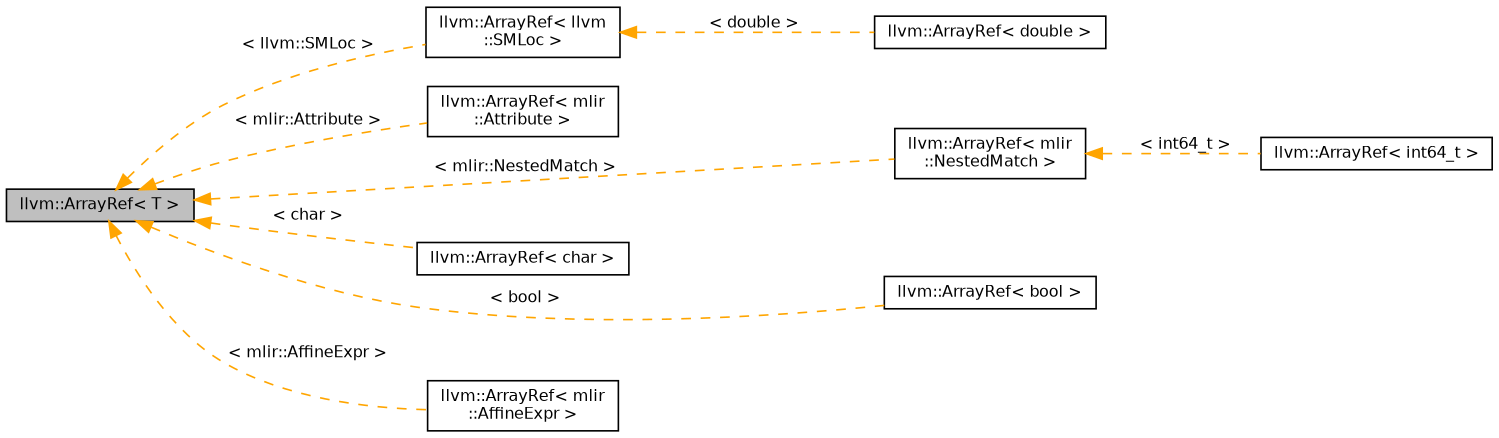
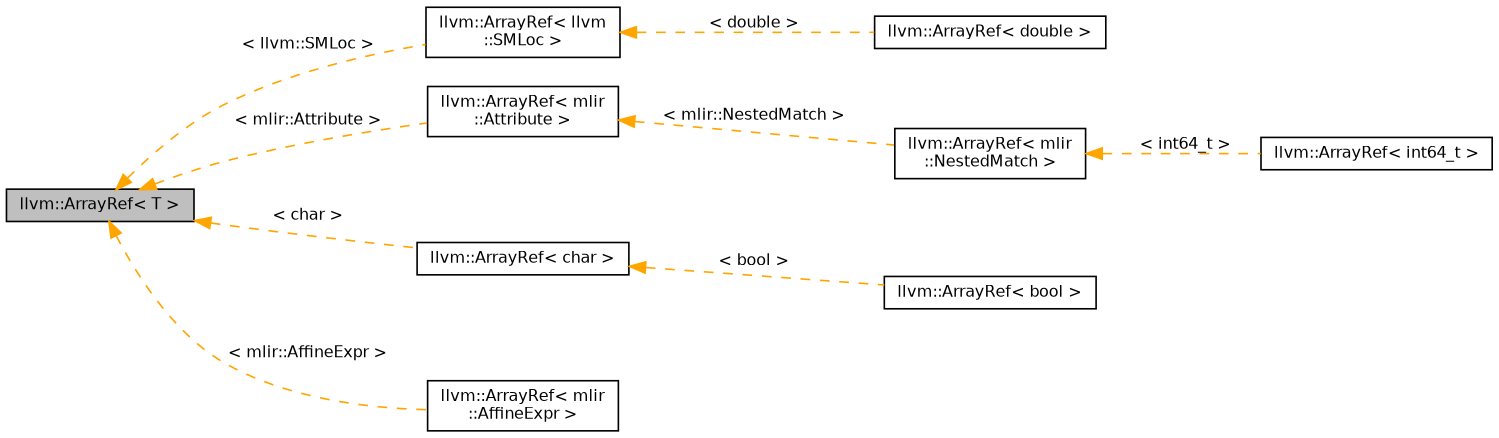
  digraph {
    rankdir=LR
    node [color=black fontname=Helvetica fontsize=10 shape=record]
    edge [color=orange dir=back fontname=Helvetica fontsize=10 labelfontname=Helvetica labelfontsize=10 style=dashed]
    n1 [fillcolor=grey75 fontcolor=black height=0.2 label="llvm::ArrayRef\< T \>" style=filled width=0.4]
    n2 [height=0.2 label="llvm::ArrayRef\< llvm\l::SMLoc \>" width=0.4]
    n3 [height=0.2 label="llvm::ArrayRef\< mlir\l::Attribute \>" width=0.4]
    n4 [height=0.2 label="llvm::ArrayRef\< mlir\l::NestedMatch \>" width=0.4]
    n5 [height=0.2 label="llvm::ArrayRef\< char \>" width=0.4]
    n6 [height=0.2 label="llvm::ArrayRef\< bool \>" width=0.4]
    n7 [height=0.2 label="llvm::ArrayRef\< mlir\l::AffineExpr \>" width=0.4]
    n8 [height=0.2 label="llvm::ArrayRef\< int64_t \>" width=0.4]
    n9 [height=0.2 label="llvm::ArrayRef\< double \>" width=0.4]
    n1 -> n2 [label=" \< llvm::SMLoc \>"]
    n1 -> n3 [label=" \< mlir::Attribute \>"]
-   n1 -> n4 [label=" \< mlir::NestedMatch \>"]
+   n3 -> n4 [label=" \< mlir::NestedMatch \>"]
    n1 -> n5 [label=" \< char \>"]
-   n1 -> n6 [label=" \< bool \>"]
+   n5 -> n6 [label=" \< bool \>"]
    n1 -> n7 [label=" \< mlir::AffineExpr \>"]
    n2 -> n9 [label=" \< double \>"]
    n4 -> n8 [label=" \< int64_t \>"]
  }
